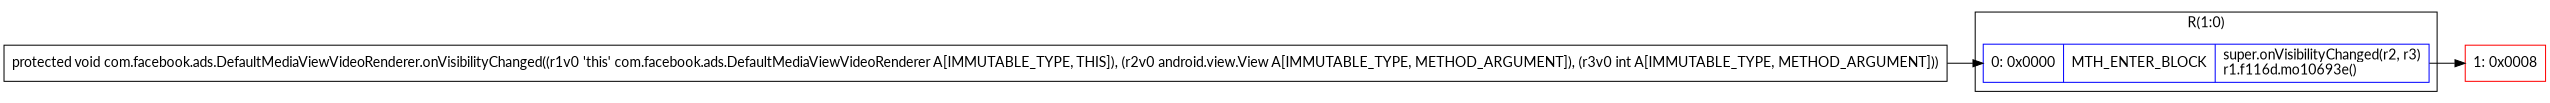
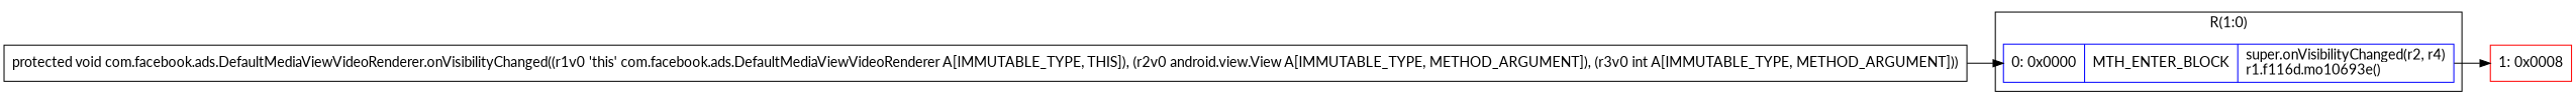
  digraph {
    rankdir=LR
    fontname=Lato
    node [shape=record fontname=Lato]
    edge [fontname=Lato]
-   n1 [color=blue label="{0\:\ 0x0000|MTH_ENTER_BLOCK\l|super.onVisibilityChanged(r2, r3)\lr1.f116d.mo10693e()\l}"]
+   n1 [color=blue label="{0\:\ 0x0000|MTH_ENTER_BLOCK\l|super.onVisibilityChanged(r2, r4)\lr1.f116d.mo10693e()\l}"]
    n2 [color=red label="{1\:\ 0x0008}"]
    n3 [label="{protected void com.facebook.ads.DefaultMediaViewVideoRenderer.onVisibilityChanged((r1v0 'this' com.facebook.ads.DefaultMediaViewVideoRenderer A[IMMUTABLE_TYPE, THIS]), (r2v0 android.view.View A[IMMUTABLE_TYPE, METHOD_ARGUMENT]), (r3v0 int A[IMMUTABLE_TYPE, METHOD_ARGUMENT])) }"]
    subgraph cluster_1 {
      label="R(1:0)"
      n1
    }
    n1 -> n2
    n3 -> n1
  }
